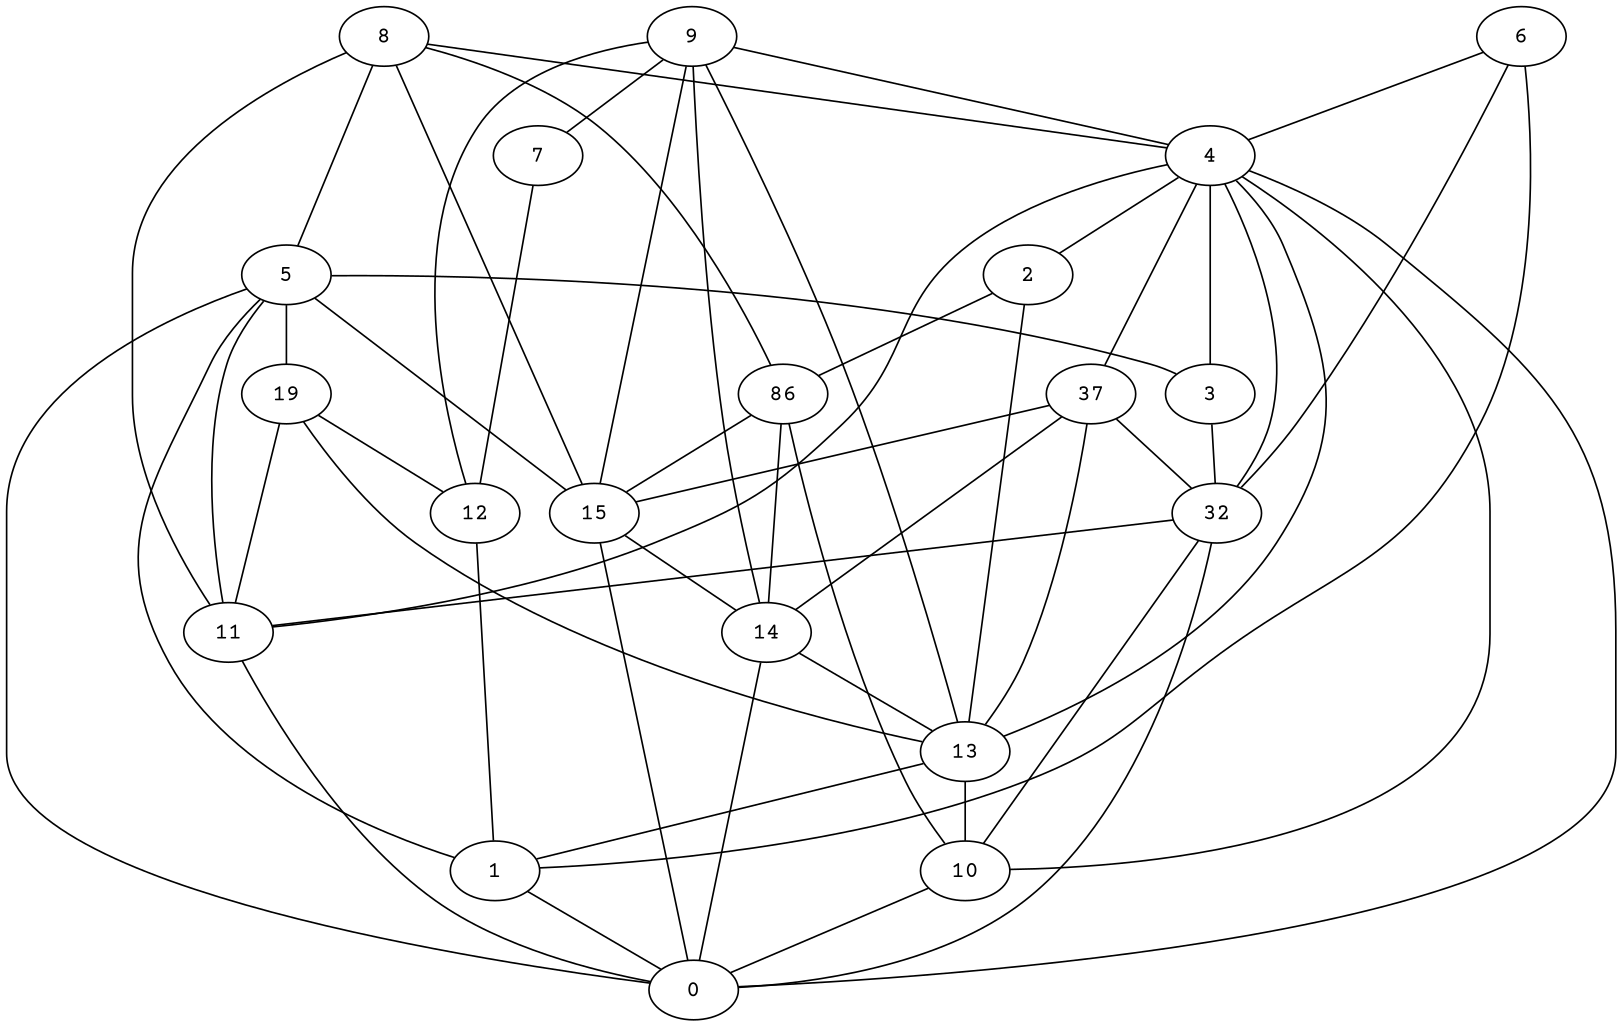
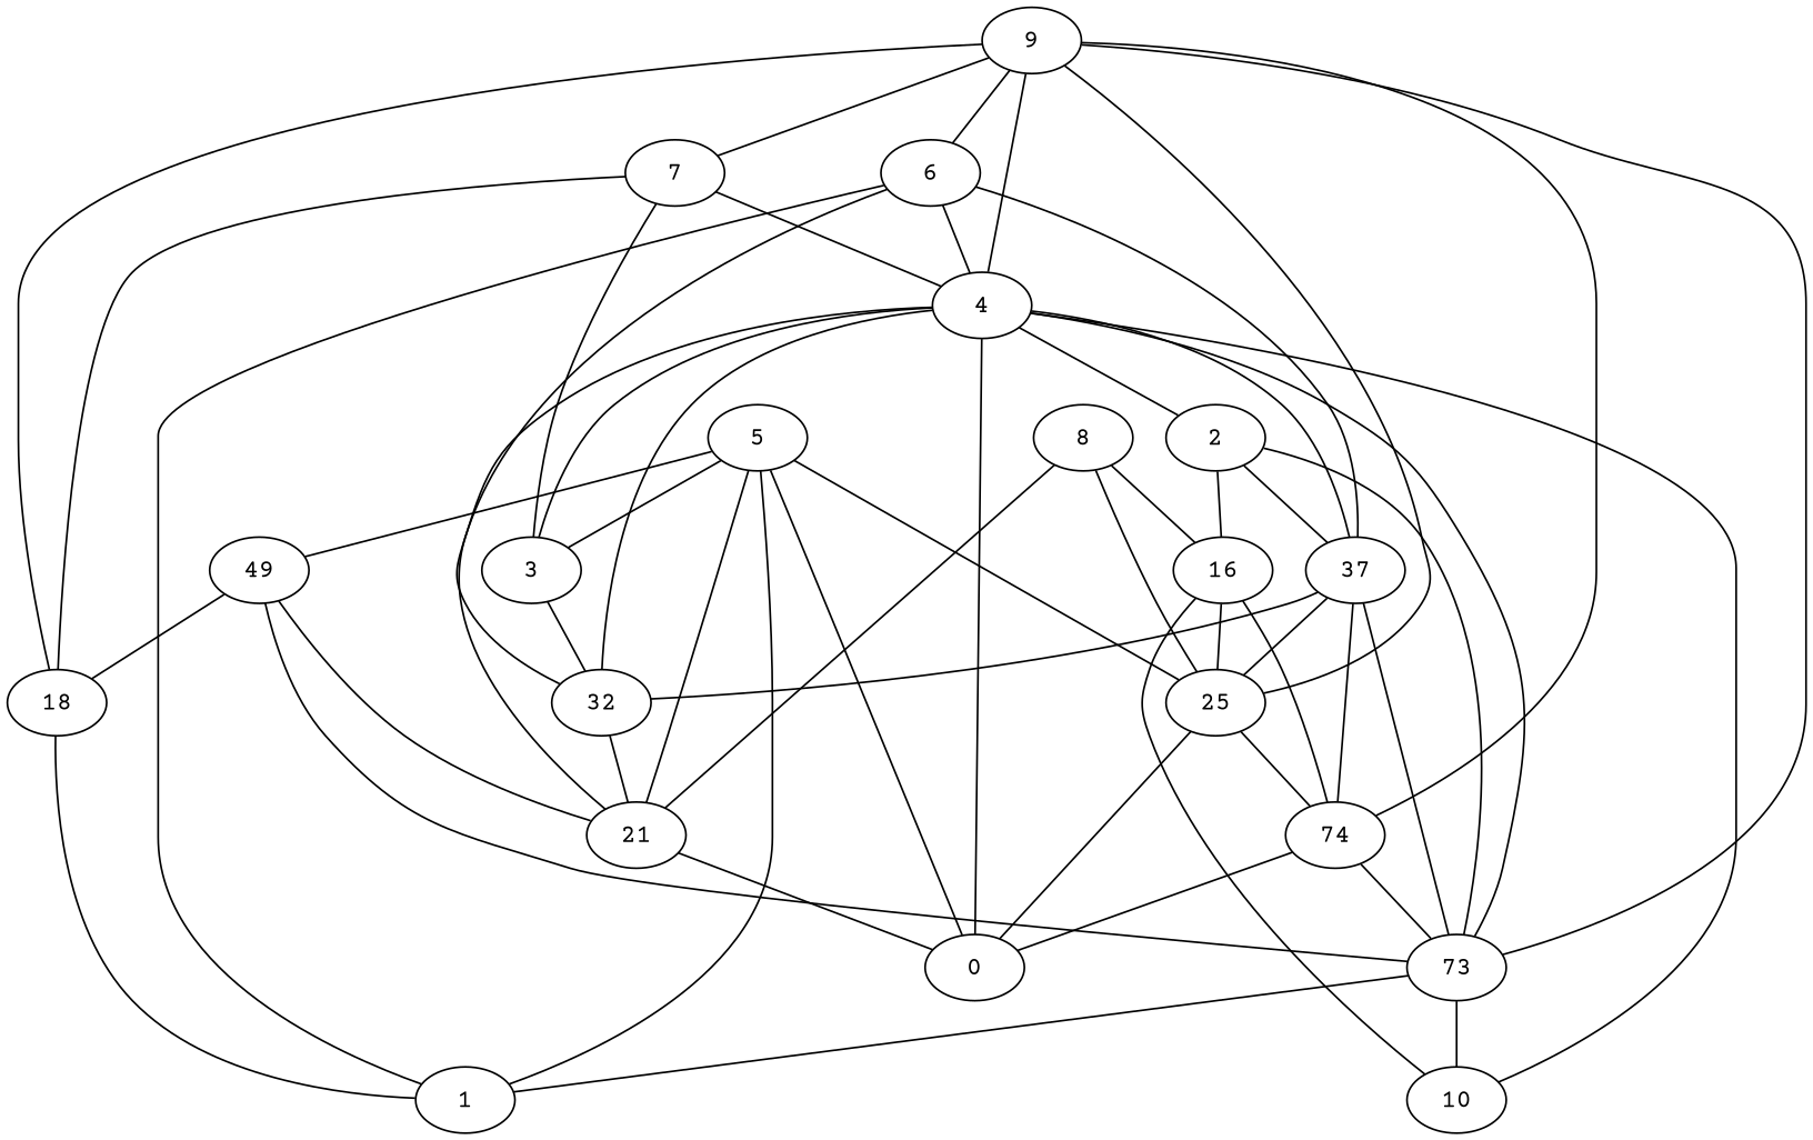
  digraph {
    fontname="Courier Prime"
    node [fontname="Courier Prime"]
    edge [color=black dir=none fontname="Courier Prime"]
    8
-   15
-   11
-   16 [label=86]
+   15 [label=25]
+   11 [label=21]
+   16
    4
    1
    5
-   14
+   14 [label=74]
    0
    3
    n11 [label=32]
    10
-   13
+   13 [label=73]
    2
    n15 [label=37]
    7
-   18 [label=12]
-   19
+   18
+   19 [label=49]
    9
    6
    subgraph sub_1 {
      8
      15
      11
      16
      4
      1
      5
      14
      0
      3
      n11
      10
      13
      2
      n15
      7
      18
      19
      9
      6
    }
    8 -> 15
    8 -> 11
    8 -> 16
-   8 -> 4
-   8 -> 5
+   7 -> 4
    15 -> 14
    15 -> 0
    11 -> 0
    16 -> 15
    16 -> 14
    16 -> 10
    4 -> 11
    4 -> 0
    4 -> 3
    4 -> n11
    4 -> 10
    4 -> 13
    4 -> 2
    4 -> n15
-   1 -> 0
    5 -> 15
    5 -> 11
    5 -> 1
    5 -> 0
    5 -> 3
    5 -> 19
    14 -> 0
    14 -> 13
    3 -> n11
    n11 -> 11
-   n11 -> 0
-   n11 -> 10
-   10 -> 0
    13 -> 1
    13 -> 10
    2 -> 16
    2 -> 13
+   2 -> n15
    n15 -> 15
    n15 -> 14
    n15 -> n11
    n15 -> 13
+   7 -> 3
    7 -> 18
    18 -> 1
    19 -> 11
    19 -> 13
    19 -> 18
    9 -> 15
    9 -> 4
    9 -> 14
    9 -> 13
    9 -> 7
    9 -> 18
+   9 -> 6
    6 -> 4
    6 -> 1
    6 -> n11
+   6 -> n15
  }
